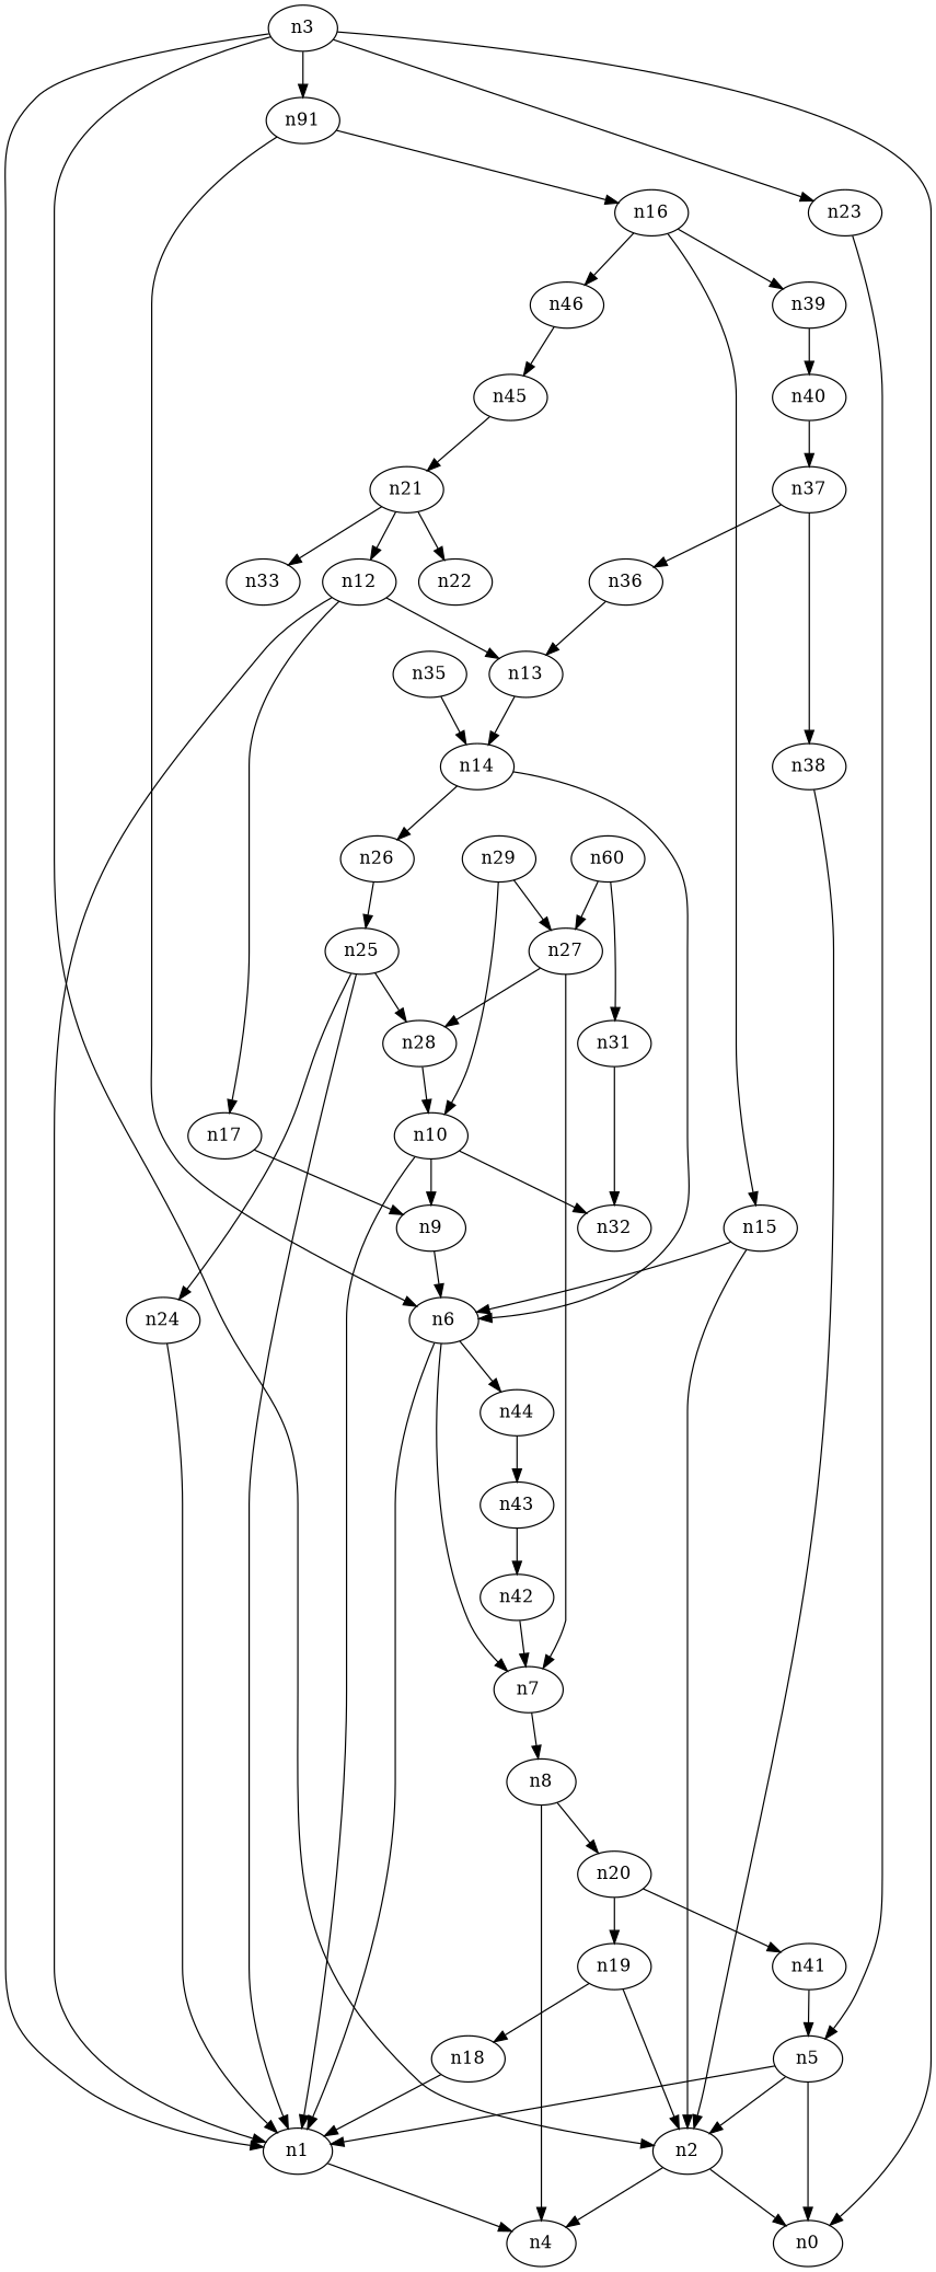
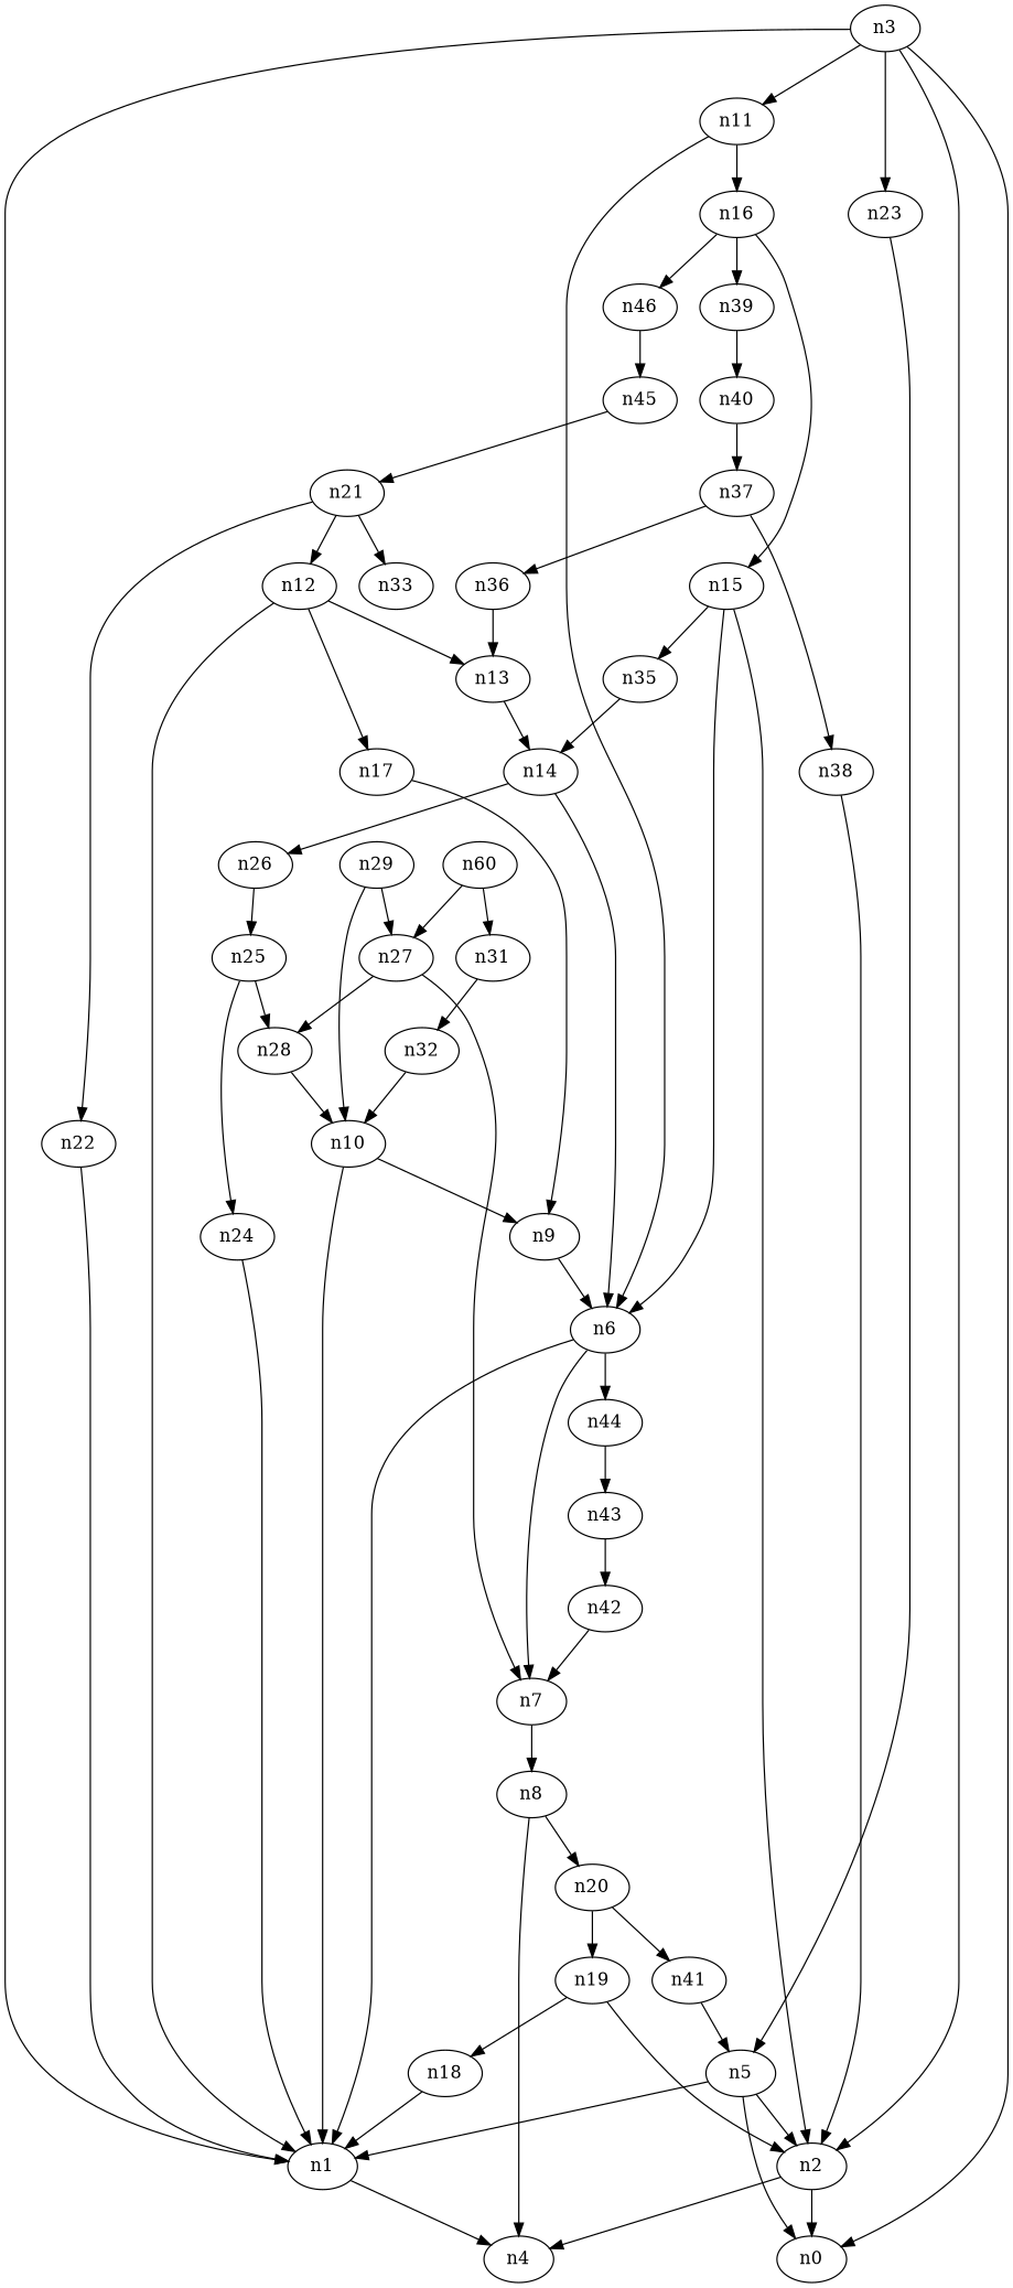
  digraph {
    n1
    n4
    n2
    n0
    n3
-   n11 [label=n91]
+   n11
    n23
    n6
    n16
    n5
    n7
    n44
    n15
    n39
    n46
    n8
    n43
    n20
    n42
    n19
    n41
    n18
    n9
    n10
    n35
    n40
    n45
    n12
    n13
    n17
    n14
    n26
    n25
    n29
    n27
    n24
    n28
    n37
    n21
    n22
    n33
    n30 [label=n60]
    n31
    n32
    n36
    n38
    n1 -> n4
    n2 -> n4
    n2 -> n0
    n3 -> n1
    n3 -> n2
    n3 -> n0
    n3 -> n11
    n3 -> n23
    n11 -> n6
    n11 -> n16
    n23 -> n5
    n6 -> n1
    n6 -> n7
    n6 -> n44
    n16 -> n15
    n16 -> n39
    n16 -> n46
    n5 -> n1
    n5 -> n2
    n5 -> n0
    n7 -> n8
    n44 -> n43
    n15 -> n2
    n15 -> n6
+   n15 -> n35
    n39 -> n40
    n46 -> n45
    n8 -> n4
    n8 -> n20
    n43 -> n42
    n20 -> n19
    n20 -> n41
    n42 -> n7
    n19 -> n2
    n19 -> n18
    n41 -> n5
    n18 -> n1
    n9 -> n6
    n10 -> n1
    n10 -> n9
    n35 -> n14
    n40 -> n37
    n45 -> n21
    n12 -> n1
    n12 -> n13
    n12 -> n17
    n13 -> n14
    n17 -> n9
    n14 -> n6
    n14 -> n26
    n26 -> n25
    n25 -> n24
    n25 -> n28
    n29 -> n10
    n29 -> n27
    n27 -> n7
    n27 -> n28
    n24 -> n1
    n28 -> n10
    n37 -> n36
    n37 -> n38
    n21 -> n12
    n21 -> n22
    n21 -> n33
-   n25 -> n1
+   n22 -> n1
    n30 -> n27
    n30 -> n31
    n31 -> n32
-   n10 -> n32
+   n32 -> n10
    n36 -> n13
    n38 -> n2
  }
